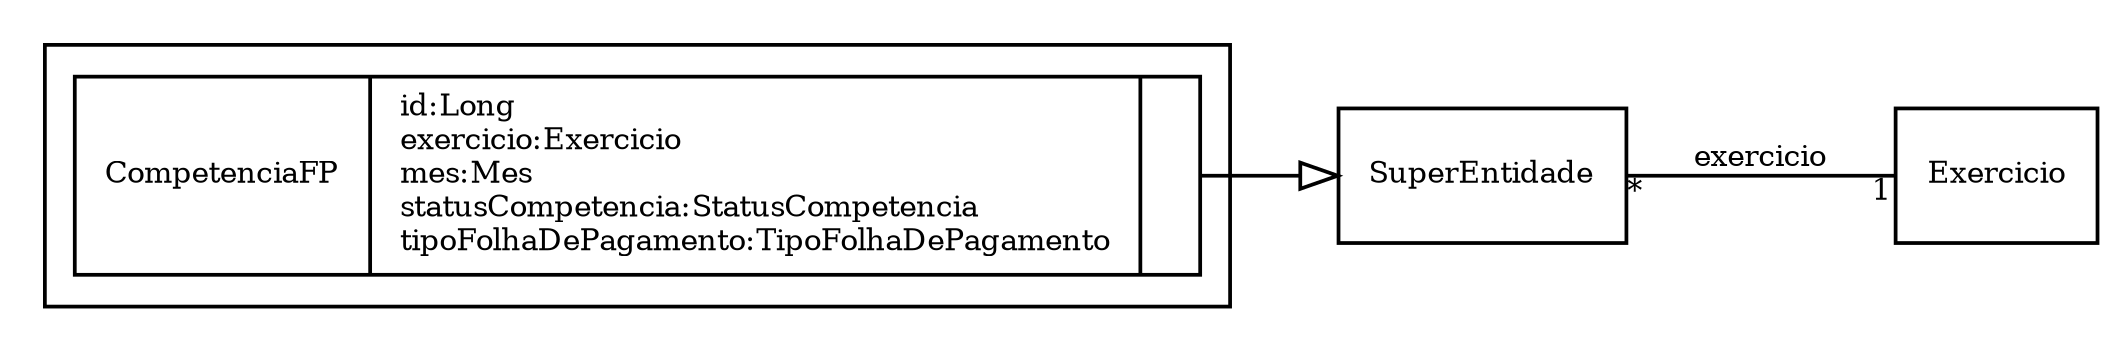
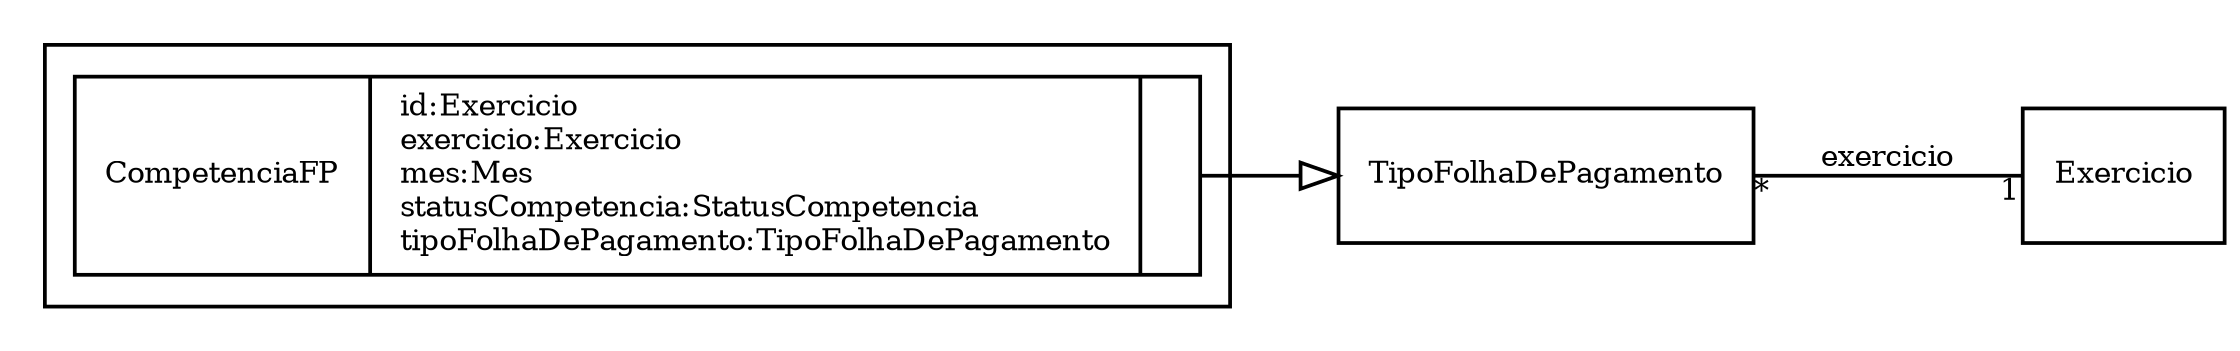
  digraph {
    fontname="Times-Roman"
    fontsize=8
    rankdir=LR
    node [fontname="Times-Roman" fontsize=8 shape=record]
    edge [fontname="Times-Roman" fontsize=8]
-   n1 [label="{CompetenciaFP|id:Long\lexercicio:Exercicio\lmes:Mes\lstatusCompetencia:StatusCompetencia\ltipoFolhaDePagamento:TipoFolhaDePagamento\l|\l}"]
-   SuperEntidade
+   n1 [label="{CompetenciaFP|id:Exercicio\lexercicio:Exercicio\lmes:Mes\lstatusCompetencia:StatusCompetencia\ltipoFolhaDePagamento:TipoFolhaDePagamento\l|\l}"]
+   SuperEntidade [label=TipoFolhaDePagamento]
    Exercicio
    subgraph cluster_1 {
      n1
    }
    n1 -> SuperEntidade [arrowhead=empty]
    SuperEntidade -> Exercicio [arrowhead=none headlabel=1 label=exercicio taillabel="*"]
  }
